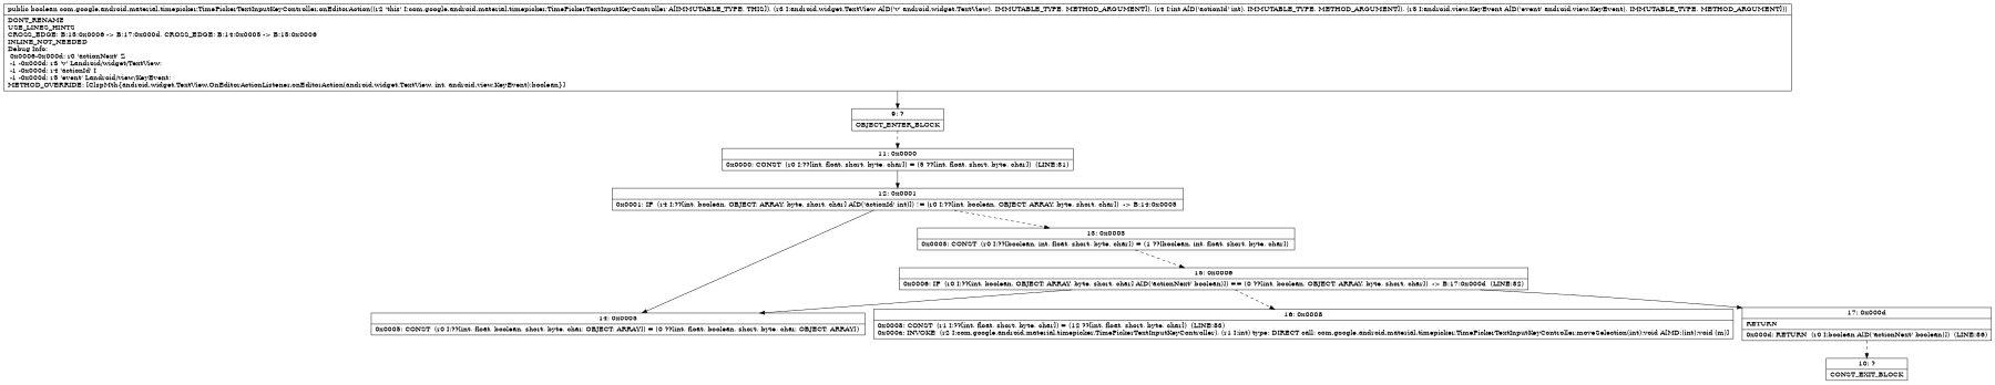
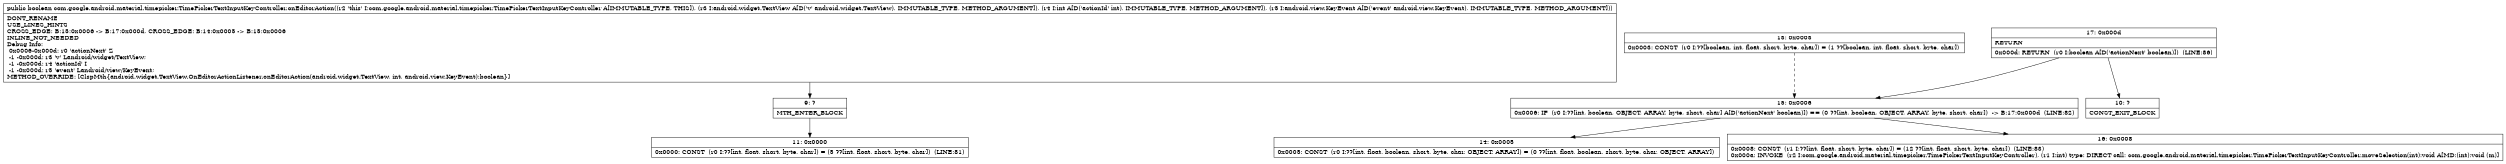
  digraph {
    node [shape=record]
-   n1 [label="{9\:\ ?|OBJECT_ENTER_BLOCK\l}"]
+   n1 [label="{9\:\ ?|MTH_ENTER_BLOCK\l}"]
    n2 [label="{11\:\ 0x0000|0x0000: CONST  (r0 I:??[int, float, short, byte, char]) = (5 ??[int, float, short, byte, char])  (LINE:81)\l}"]
-   n3 [label="{12\:\ 0x0001|0x0001: IF  (r4 I:??[int, boolean, OBJECT, ARRAY, byte, short, char] A[D('actionId' int)]) != (r0 I:??[int, boolean, OBJECT, ARRAY, byte, short, char])  \-\> B:14:0x0005 \l}"]
    n4 [label="{13\:\ 0x0003|0x0003: CONST  (r0 I:??[boolean, int, float, short, byte, char]) = (1 ??[boolean, int, float, short, byte, char]) \l}"]
    n5 [label="{14\:\ 0x0005|0x0005: CONST  (r0 I:??[int, float, boolean, short, byte, char, OBJECT, ARRAY]) = (0 ??[int, float, boolean, short, byte, char, OBJECT, ARRAY]) \l}"]
    n6 [label="{15\:\ 0x0006|0x0006: IF  (r0 I:??[int, boolean, OBJECT, ARRAY, byte, short, char] A[D('actionNext' boolean)]) == (0 ??[int, boolean, OBJECT, ARRAY, byte, short, char])  \-\> B:17:0x000d  (LINE:82)\l}"]
    n7 [label="{16\:\ 0x0008|0x0008: CONST  (r1 I:??[int, float, short, byte, char]) = (12 ??[int, float, short, byte, char])  (LINE:83)\l0x000a: INVOKE  (r2 I:com.google.android.material.timepicker.TimePickerTextInputKeyController), (r1 I:int) type: DIRECT call: com.google.android.material.timepicker.TimePickerTextInputKeyController.moveSelection(int):void A[MD:(int):void (m)]\l}"]
    n8 [label="{17\:\ 0x000d|RETURN\l|0x000d: RETURN  (r0 I:boolean A[D('actionNext' boolean)])  (LINE:86)\l}"]
    n9 [label="{10\:\ ?|CONST_EXIT_BLOCK\l}"]
    n10 [label="{public boolean com.google.android.material.timepicker.TimePickerTextInputKeyController.onEditorAction((r2 'this' I:com.google.android.material.timepicker.TimePickerTextInputKeyController A[IMMUTABLE_TYPE, THIS]), (r3 I:android.widget.TextView A[D('v' android.widget.TextView), IMMUTABLE_TYPE, METHOD_ARGUMENT]), (r4 I:int A[D('actionId' int), IMMUTABLE_TYPE, METHOD_ARGUMENT]), (r5 I:android.view.KeyEvent A[D('event' android.view.KeyEvent), IMMUTABLE_TYPE, METHOD_ARGUMENT]))  | DONT_RENAME\lUSE_LINES_HINTS\lCROSS_EDGE: B:15:0x0006 \-\> B:17:0x000d, CROSS_EDGE: B:14:0x0005 \-\> B:15:0x0006\lINLINE_NOT_NEEDED\lDebug Info:\l  0x0006\-0x000d: r0 'actionNext' Z\l  \-1 \-0x000d: r3 'v' Landroid\/widget\/TextView;\l  \-1 \-0x000d: r4 'actionId' I\l  \-1 \-0x000d: r5 'event' Landroid\/view\/KeyEvent;\lMETHOD_OVERRIDE: [ClspMth\{android.widget.TextView.OnEditorActionListener.onEditorAction(android.widget.TextView, int, android.view.KeyEvent):boolean\}]\l}"]
-   n1 -> n2 [style=dashed]
-   n2 -> n3
-   n3 -> n4 [style=dashed]
-   n3 -> n5
+   n1 -> n2
    n4 -> n6 [style=dashed]
    n6 -> n5
-   n6 -> n7 [style=dashed]
-   n6 -> n8
-   n8 -> n9 [style=dashed]
+   n6 -> n7 [style=solid]
+   n8 -> n6
+   n8 -> n9
    n10 -> n1
  }
